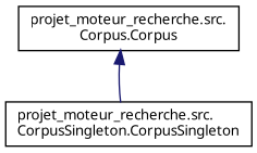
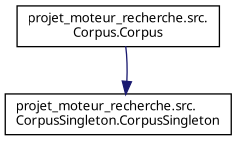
  digraph {
    rankdir=TB
    fontname="Noto Sans"
    node [color=black fillcolor=white fontname="Noto Sans" fontsize=10 shape=record style=filled]
    n1 [height=0.2 label="projet_moteur_recherche.src.\lCorpus.Corpus" width=0.4]
    n2 [height=0.2 label="projet_moteur_recherche.src.\lCorpusSingleton.CorpusSingleton" width=0.4]
-   n1 -> n2 [color=midnightblue dir=back fontname="Noto Sans" fontsize=10 labelfontname=Helvetica labelfontsize=10 style=solid]
+   n2 -> n1 [color=midnightblue dir=back fontname="Noto Sans" fontsize=10 labelfontname=Helvetica labelfontsize=10 style=solid]
  }
